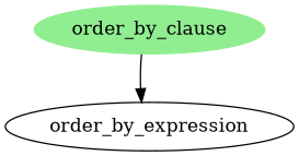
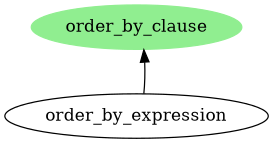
  digraph {
    order_by_clause [color=lightgreen style=filled]
    order_by_expression
-   order_by_clause -> order_by_expression
+   order_by_expression -> order_by_clause
  }
